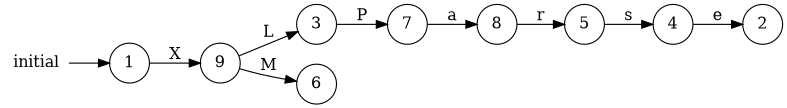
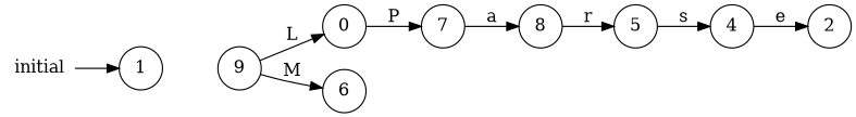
  digraph {
    rankdir=LR
    node [shape=circle]
-   0 [label=3]
+   0
    7
    8
    5
    1
    9
    6
    initial [shape=plaintext]
    4
    2
    0 -> 7 [label=P]
    7 -> 8 [label=a]
    8 -> 5 [label=r]
    5 -> 4 [label=s]
-   1 -> 9 [label=X]
    9 -> 0 [label=L]
    9 -> 6 [label=M]
    initial -> 1
    4 -> 2 [label=e]
  }
